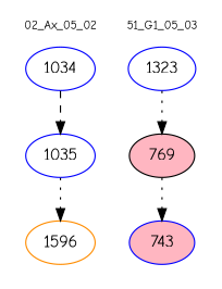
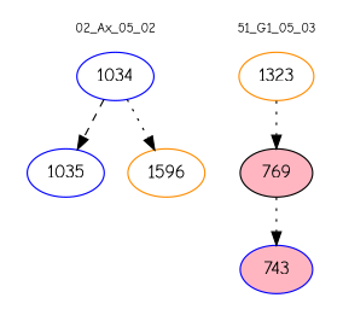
  digraph {
    fontname="Comic Neue"
    node [color=blue fillcolor=white fontname="Comic Neue" style=filled]
    edge [color=black fontname="Comic Neue" style=dotted]
    n1 [label=1034]
    n2 [label=1035]
    n3 [color=darkorange label=1596]
    n4 [color=black fillcolor=lightpink label=769]
    n5 [fillcolor=lightpink label=743]
-   n6 [label=1323]
+   n6 [color=darkorange label=1323]
    subgraph cluster_1 {
      color=white
      fontsize=10
      label="02_Ax_05_02"
      n1
      n2
      n3
    }
    subgraph cluster_2 {
      color=white
      fontsize=10
      label="51_G1_05_03"
      n4
      n5
      n6
    }
    n1 -> n2 [style=dashed]
-   n2 -> n3
+   n1 -> n3
    n4 -> n5
    n6 -> n4
  }
